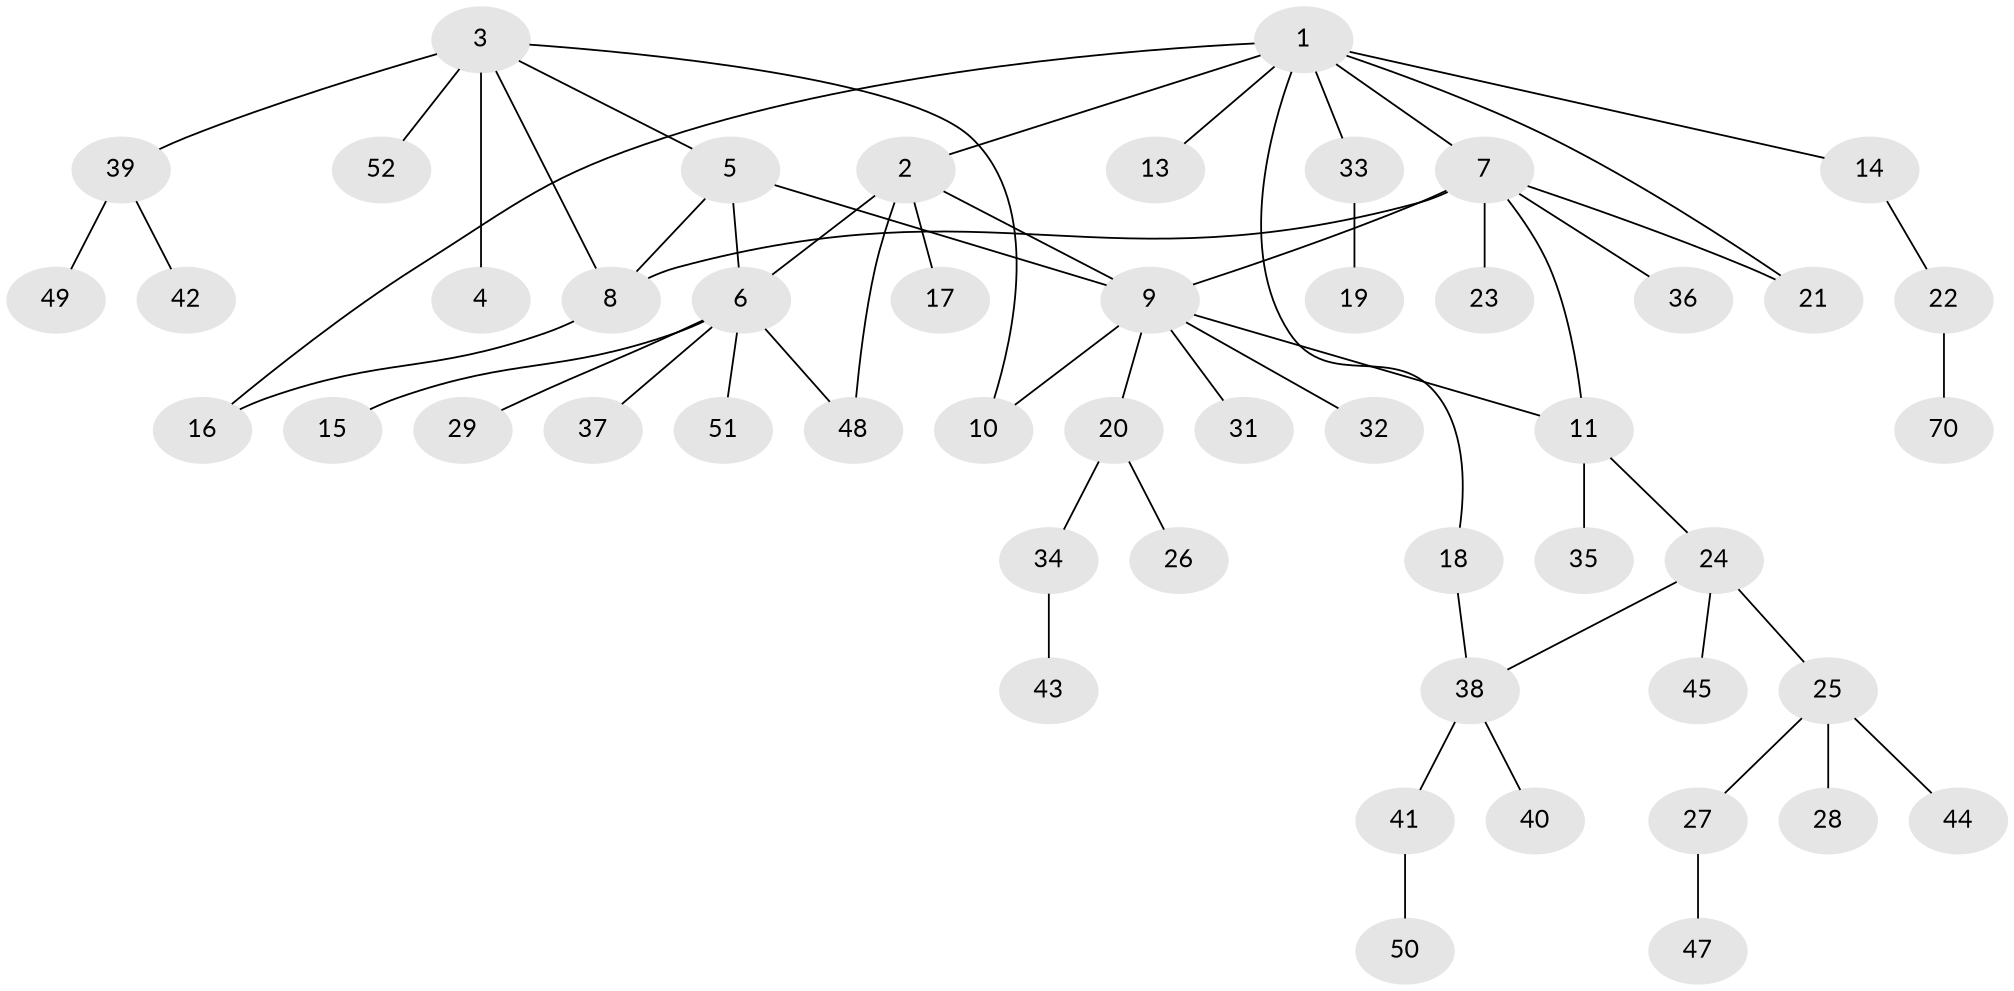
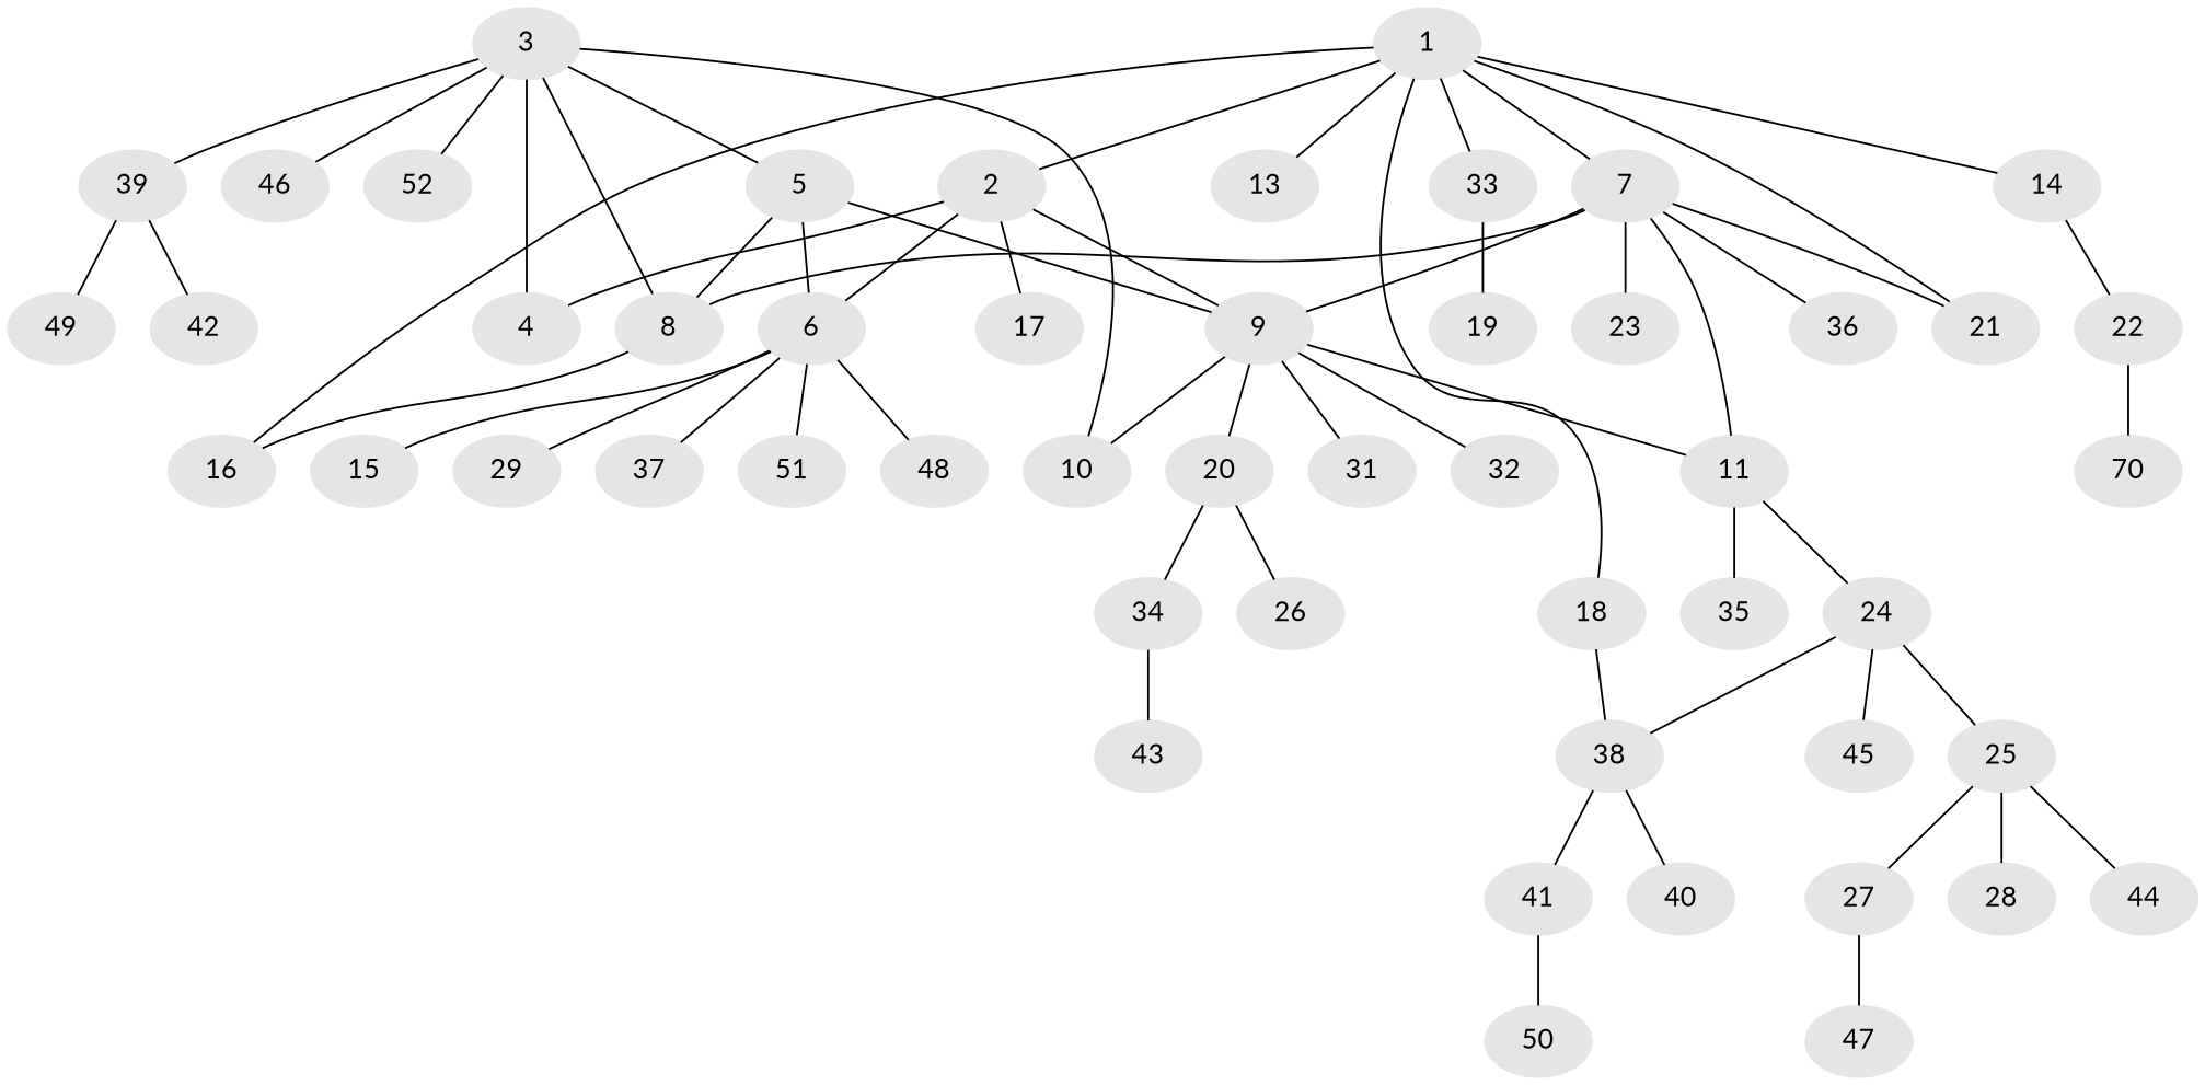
  graph {
    fontname=Lato
    node [color=gray90 fontname=Lato style=filled]
    edge [fontname=Lato]
    1
    2
    7
    13
    14
    16
    18
    21
    33
    4
    6
    9
    17
    8
    11
    23
    36
    22
    38
    19
    15
    29
    37
    48
    51
    10
    20
    31
    32
    3
    5
    39
+   46
    52
    42
    49
    24
    35
    26
    34
    25
    45
    n43 [label=70]
    40
    41
    43
    27
    28
    44
    47
    50
    1 -- 2
    1 -- 7
    1 -- 13
    1 -- 14
    1 -- 16
    1 -- 18
    1 -- 21
    1 -- 33
-   2 -- 48
+   2 -- 4
    2 -- 6
    2 -- 9
    2 -- 17
    7 -- 21
    7 -- 9
    7 -- 8
    7 -- 11
    7 -- 23
    7 -- 36
    14 -- 22
    18 -- 38
    33 -- 19
    6 -- 15
    6 -- 29
    6 -- 37
    6 -- 48
    6 -- 51
    9 -- 11
    9 -- 10
    9 -- 20
    9 -- 31
    9 -- 32
    8 -- 16
    11 -- 24
    11 -- 35
    22 -- n43
    38 -- 40
    38 -- 41
    20 -- 26
    20 -- 34
    3 -- 4
    3 -- 8
    3 -- 10
    3 -- 5
    3 -- 39
+   3 -- 46
    3 -- 52
    5 -- 6
    5 -- 9
    5 -- 8
    39 -- 42
    39 -- 49
    24 -- 38
    24 -- 25
    24 -- 45
    34 -- 43
    25 -- 27
    25 -- 28
    25 -- 44
    41 -- 50
    27 -- 47
  }
